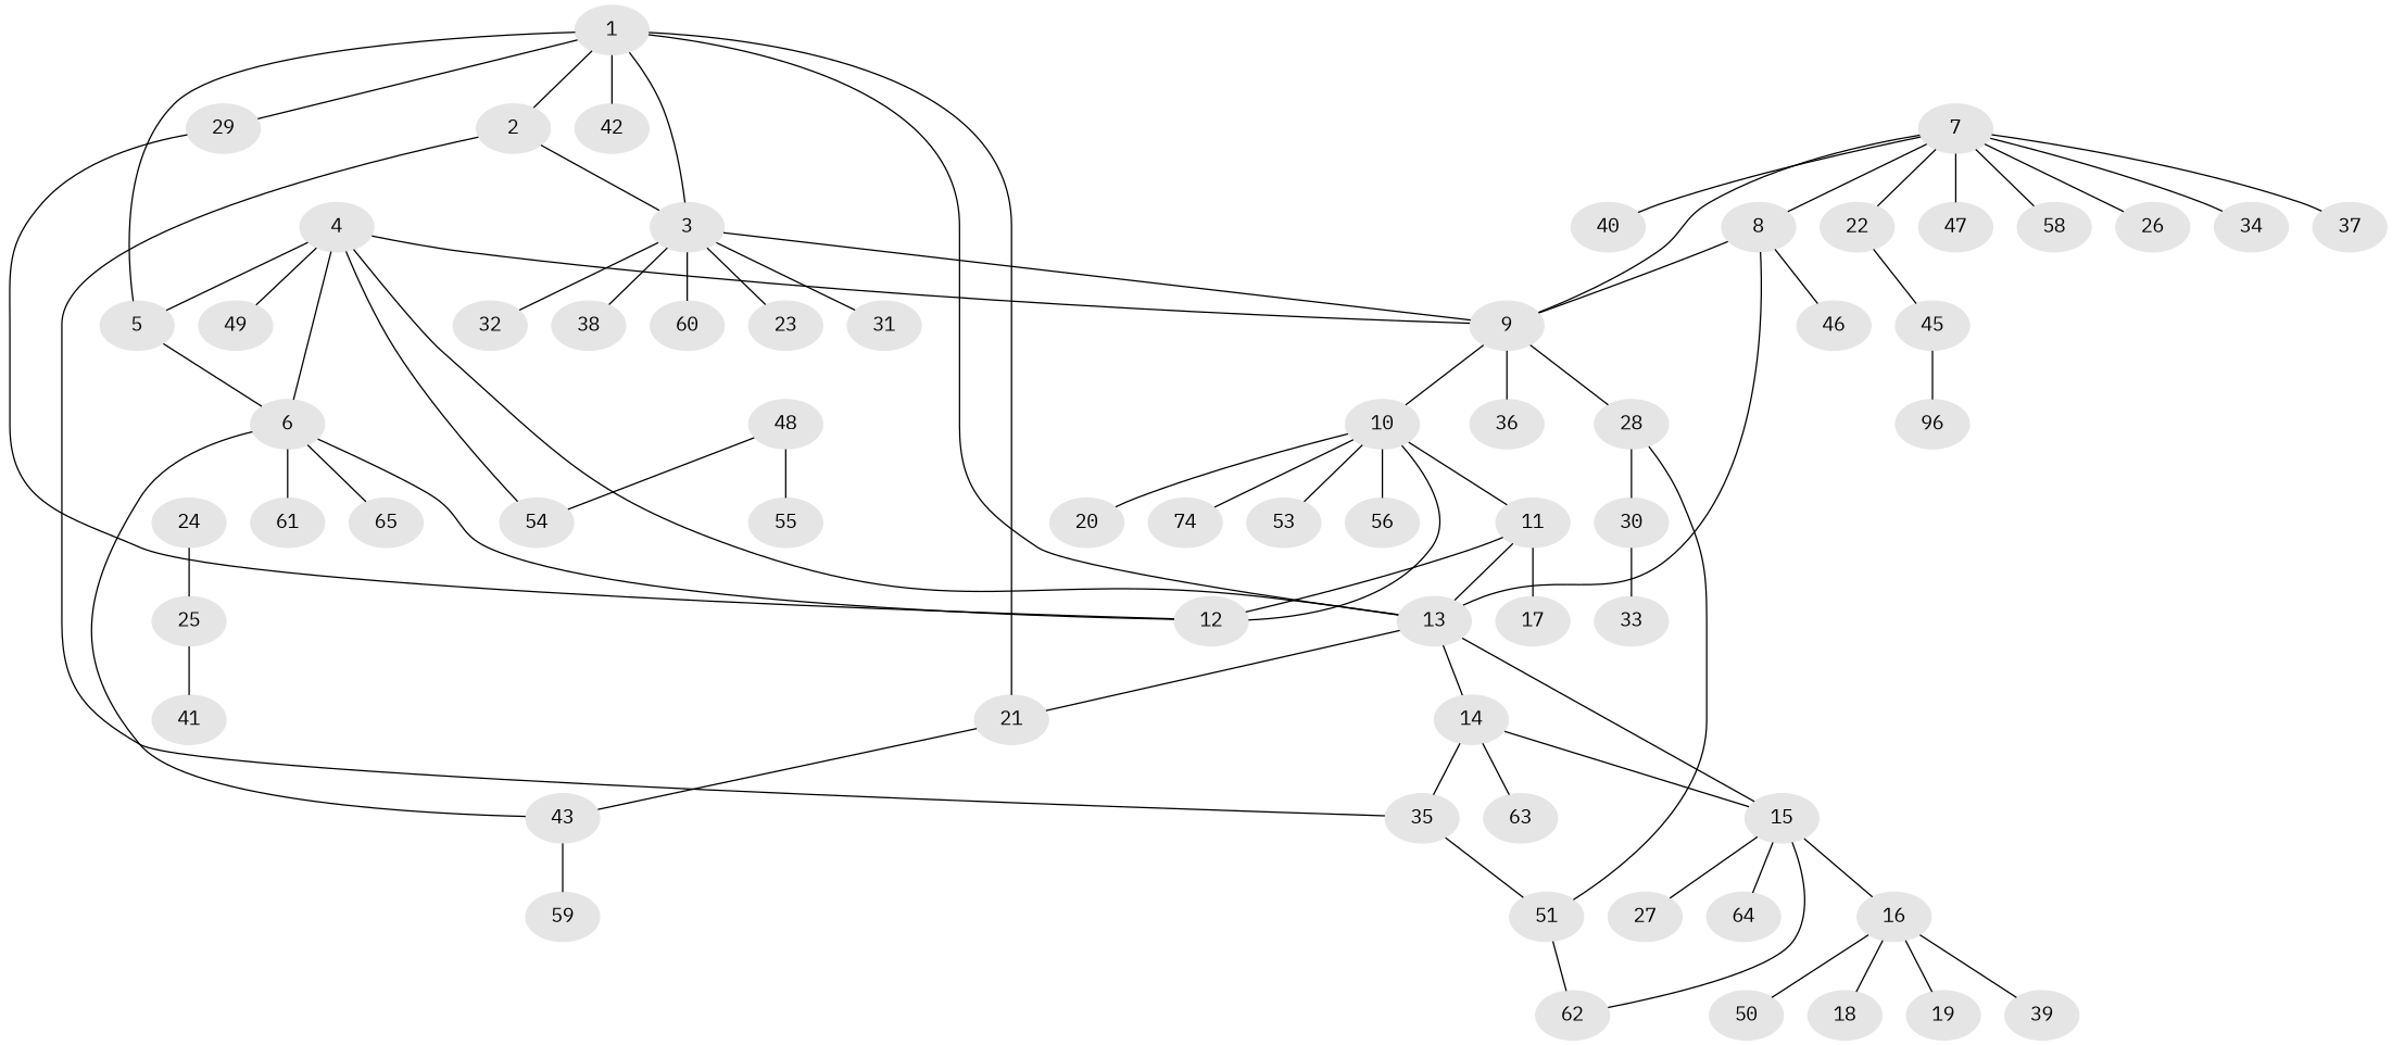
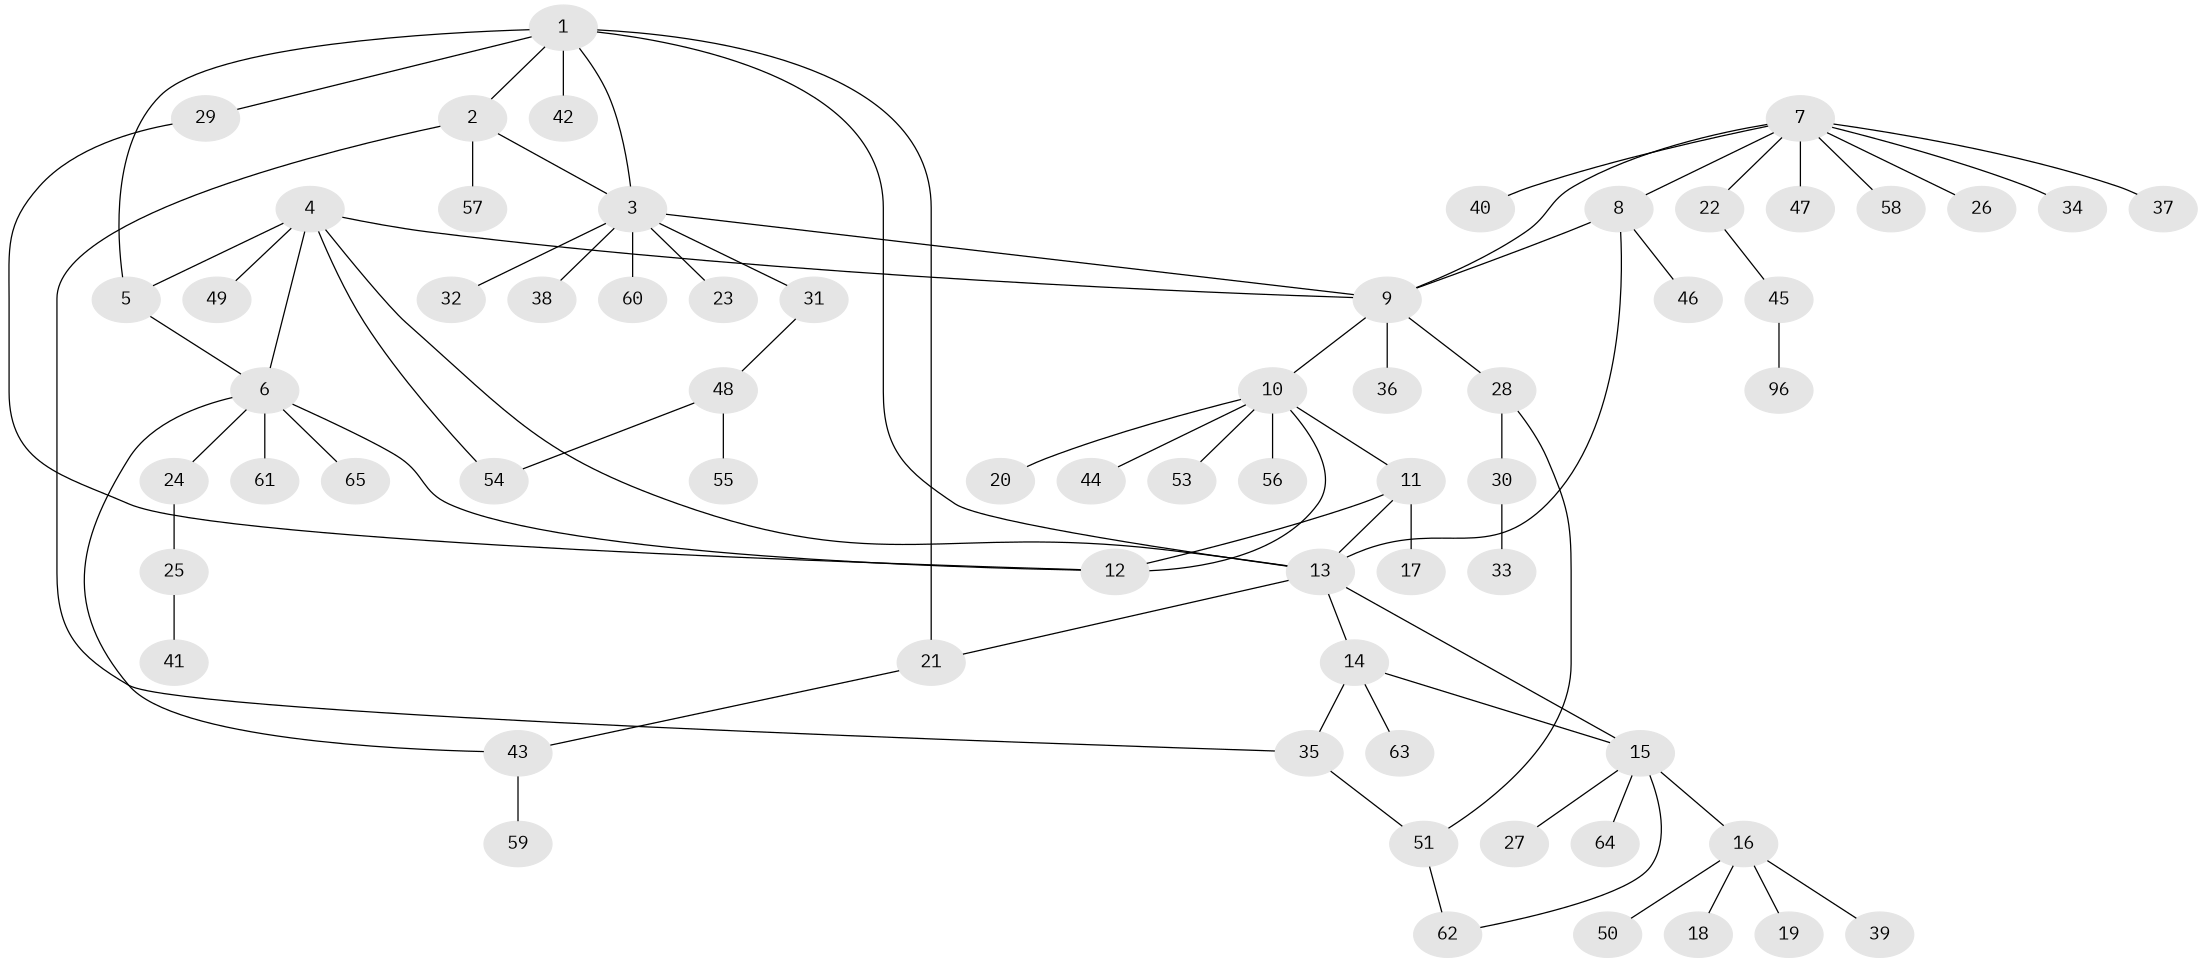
  graph {
    fontname="IBM Plex Mono"
    node [color=gray90 fontname="IBM Plex Mono" style=filled]
    edge [fontname="IBM Plex Mono"]
    1
    2
    3
    5
    13
    21
    29
    42
    35
+   57
    9
    23
    31
    32
    38
    60
    6
    14
    15
    43
    12
    51
    10
    28
    36
    48
    4
    49
    54
    24
    61
    65
    25
    59
    7
    8
    22
    26
    34
    37
    40
    47
    58
    46
    45
    11
    20
-   44 [label=74]
+   44
    53
    56
    30
    17
    63
    16
    27
    62
    64
    18
    19
    39
    50
    n62 [label=96]
    41
    33
    55
    1 -- 2
    1 -- 3
    1 -- 5
    1 -- 13
    1 -- 21
    1 -- 29
    1 -- 42
    2 -- 3
    2 -- 35
+   2 -- 57
    3 -- 9
    3 -- 23
    3 -- 31
    3 -- 32
    3 -- 38
    3 -- 60
    5 -- 6
    13 -- 21
    13 -- 14
    13 -- 15
    21 -- 43
    29 -- 12
    35 -- 51
    9 -- 10
    9 -- 28
    9 -- 36
+   31 -- 48
    6 -- 43
    6 -- 12
+   6 -- 24
    6 -- 61
    6 -- 65
    14 -- 35
    14 -- 15
    14 -- 63
    15 -- 16
    15 -- 27
    15 -- 62
    15 -- 64
    43 -- 59
    51 -- 62
    10 -- 12
    10 -- 11
    10 -- 20
    10 -- 44
    10 -- 53
    10 -- 56
    28 -- 51
    28 -- 30
    48 -- 54
    48 -- 55
    4 -- 5
    4 -- 13
    4 -- 9
    4 -- 6
    4 -- 49
    4 -- 54
    24 -- 25
    25 -- 41
    7 -- 9
    7 -- 8
    7 -- 22
    7 -- 26
    7 -- 34
    7 -- 37
    7 -- 40
    7 -- 47
    7 -- 58
    8 -- 13
    8 -- 9
    8 -- 46
    22 -- 45
    45 -- n62
    11 -- 13
    11 -- 12
    11 -- 17
    30 -- 33
    16 -- 18
    16 -- 19
    16 -- 39
    16 -- 50
  }
